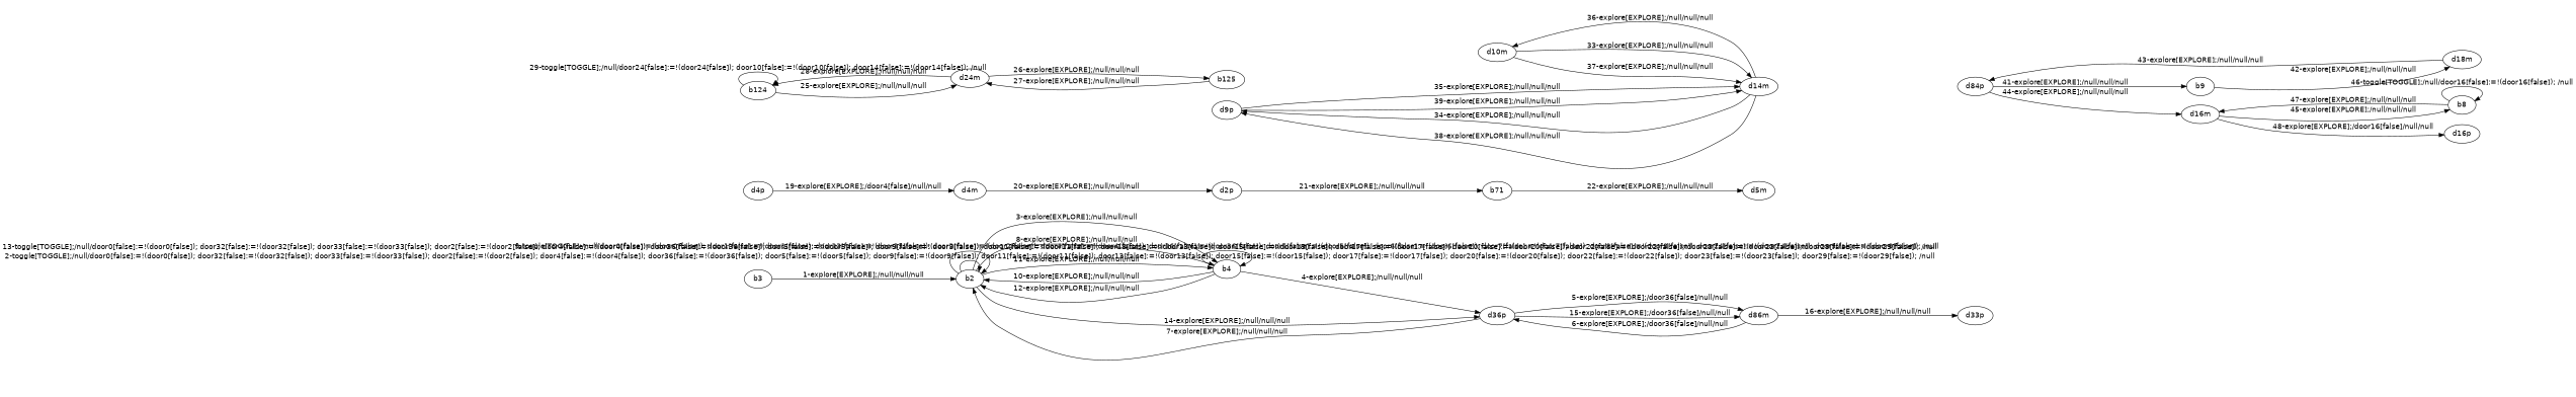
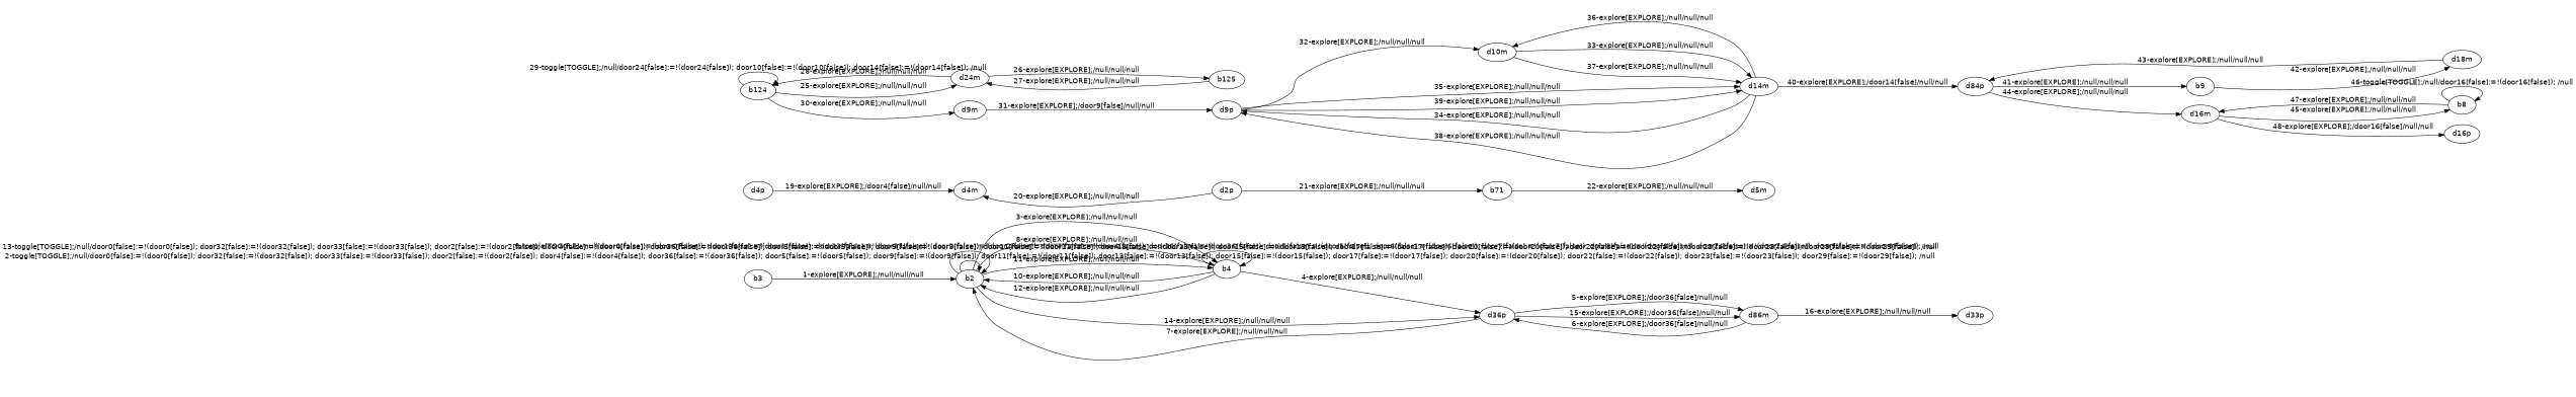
  digraph {
    fontname="DejaVu Sans"
    rankdir=LR
    node [fontname="DejaVu Sans"]
    edge [fontname="DejaVu Sans"]
    b3
    b2
    b4
    d36p
    n5 [label=d86m]
    d33p
    d4p
    d4m
    d2p
    b71
    d5m
    b124
    d24m
+   d9m
    b125
    d9p
    d10m
    d14m
    n19 [label=d84p]
    b9
    d16m
    d18m
    b8
    d16p
    b3 -> b2 [label="1-explore[EXPLORE];/null/null/null"]
    b2 -> b2 [label="2-toggle[TOGGLE];/null/door0[false]:=!(door0[false]); door32[false]:=!(door32[false]); door33[false]:=!(door33[false]); door2[false]:=!(door2[false]); door4[false]:=!(door4[false]); door36[false]:=!(door36[false]); door5[false]:=!(door5[false]); door9[false]:=!(door9[false]); door11[false]:=!(door11[false]); door13[false]:=!(door13[false]); door15[false]:=!(door15[false]); door17[false]:=!(door17[false]); door20[false]:=!(door20[false]); door22[false]:=!(door22[false]); door23[false]:=!(door23[false]); door29[false]:=!(door29[false]); /null"]
    b2 -> b2 [label="13-toggle[TOGGLE];/null/door0[false]:=!(door0[false]); door32[false]:=!(door32[false]); door33[false]:=!(door33[false]); door2[false]:=!(door2[false]); door4[false]:=!(door4[false]); door36[false]:=!(door36[false]); door5[false]:=!(door5[false]); door9[false]:=!(door9[false]); door11[false]:=!(door11[false]); door13[false]:=!(door13[false]); door15[false]:=!(door15[false]); door17[false]:=!(door17[false]); door20[false]:=!(door20[false]); door22[false]:=!(door22[false]); door23[false]:=!(door23[false]); door29[false]:=!(door29[false]); /null"]
    b2 -> b4 [label="3-explore[EXPLORE];/null/null/null"]
    b2 -> b4 [label="8-explore[EXPLORE];/null/null/null"]
    b2 -> b4 [label="11-explore[EXPLORE];/null/null/null"]
    b2 -> d36p [label="14-explore[EXPLORE];/null/null/null"]
    b4 -> b2 [label="10-explore[EXPLORE];/null/null/null"]
    b4 -> b2 [label="12-explore[EXPLORE];/null/null/null"]
    b4 -> b4 [label="9-toggle[TOGGLE];/null/door0[false]:=!(door0[false]); door1[false]:=!(door1[false]); door33[false]:=!(door33[false]); door2[false]:=!(door2[false]); door4[false]:=!(door4[false]); door36[false]:=!(door36[false]); door5[false]:=!(door5[false]); door6[false]:=!(door6[false]); door7[false]:=!(door7[false]); door8[false]:=!(door8[false]); door24[false]:=!(door24[false]); door9[false]:=!(door9[false]); /null"]
    b4 -> d36p [label="4-explore[EXPLORE];/null/null/null"]
    d36p -> b2 [label="7-explore[EXPLORE];/null/null/null"]
    d36p -> n5 [label="5-explore[EXPLORE];/door36[false]/null/null"]
    d36p -> n5 [label="15-explore[EXPLORE];/door36[false]/null/null"]
    n5 -> d36p [label="6-explore[EXPLORE];/door36[false]/null/null"]
    n5 -> d33p [label="16-explore[EXPLORE];/null/null/null"]
    d4p -> d4m [label="19-explore[EXPLORE];/door4[false]/null/null"]
-   d4m -> d2p [label="20-explore[EXPLORE];/null/null/null"]
+   d2p -> d4m [label="20-explore[EXPLORE];/null/null/null"]
    d2p -> b71 [label="21-explore[EXPLORE];/null/null/null"]
    b71 -> d5m [label="22-explore[EXPLORE];/null/null/null"]
    b124 -> b124 [label="29-toggle[TOGGLE];/null/door24[false]:=!(door24[false]); door10[false]:=!(door10[false]); door14[false]:=!(door14[false]); /null"]
    b124 -> d24m [label="25-explore[EXPLORE];/null/null/null"]
+   b124 -> d9m [label="30-explore[EXPLORE];/null/null/null"]
    d24m -> b124 [label="28-explore[EXPLORE];/null/null/null"]
    d24m -> b125 [label="26-explore[EXPLORE];/null/null/null"]
+   d9m -> d9p [label="31-explore[EXPLORE];/door9[false]/null/null"]
    b125 -> d24m [label="27-explore[EXPLORE];/null/null/null"]
+   d9p -> d10m [label="32-explore[EXPLORE];/null/null/null"]
    d9p -> d14m [label="35-explore[EXPLORE];/null/null/null"]
    d9p -> d14m [label="39-explore[EXPLORE];/null/null/null"]
    d10m -> d14m [label="33-explore[EXPLORE];/null/null/null"]
    d10m -> d14m [label="37-explore[EXPLORE];/null/null/null"]
    d14m -> d9p [label="34-explore[EXPLORE];/null/null/null"]
    d14m -> d9p [label="38-explore[EXPLORE];/null/null/null"]
    d14m -> d10m [label="36-explore[EXPLORE];/null/null/null"]
+   d14m -> n19 [label="40-explore[EXPLORE];/door14[false]/null/null"]
    n19 -> b9 [label="41-explore[EXPLORE];/null/null/null"]
    n19 -> d16m [label="44-explore[EXPLORE];/null/null/null"]
    b9 -> d18m [label="42-explore[EXPLORE];/null/null/null"]
    d16m -> b8 [label="45-explore[EXPLORE];/null/null/null"]
    d16m -> d16p [label="48-explore[EXPLORE];/door16[false]/null/null"]
    d18m -> n19 [label="43-explore[EXPLORE];/null/null/null"]
    b8 -> d16m [label="47-explore[EXPLORE];/null/null/null"]
    b8 -> b8 [label="46-toggle[TOGGLE];/null/door16[false]:=!(door16[false]); /null"]
  }
